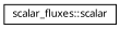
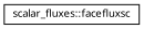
  digraph {
    rankdir=LR
    fontname="Noto Sans"
-   n1 [color=black fillcolor=white fontname="Noto Sans" fontsize=10 height=0.2 label="scalar_fluxes::scalar" shape=record style=filled width=0.4]
+   n1 [color=black fillcolor=white fontname="Noto Sans" fontsize=10 height=0.2 label="scalar_fluxes::facefluxsc" shape=record style=filled width=0.4]
  }
